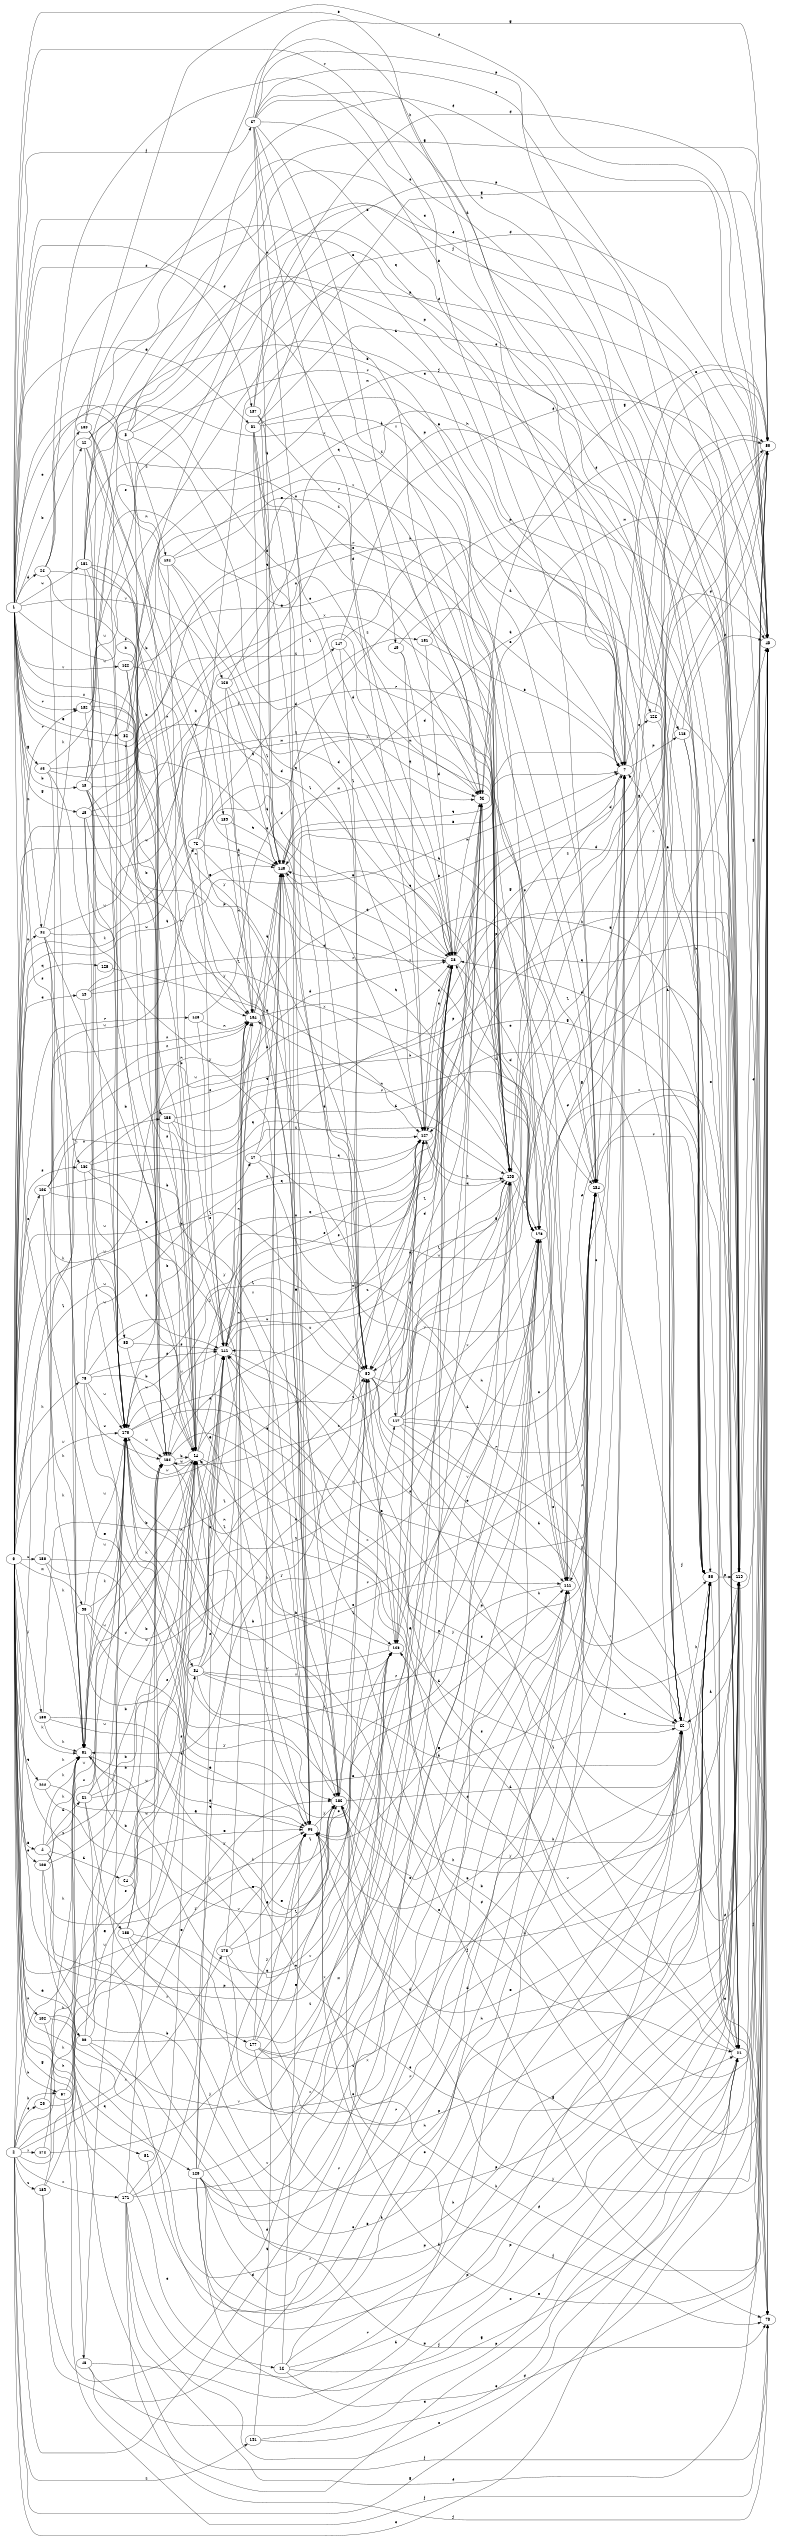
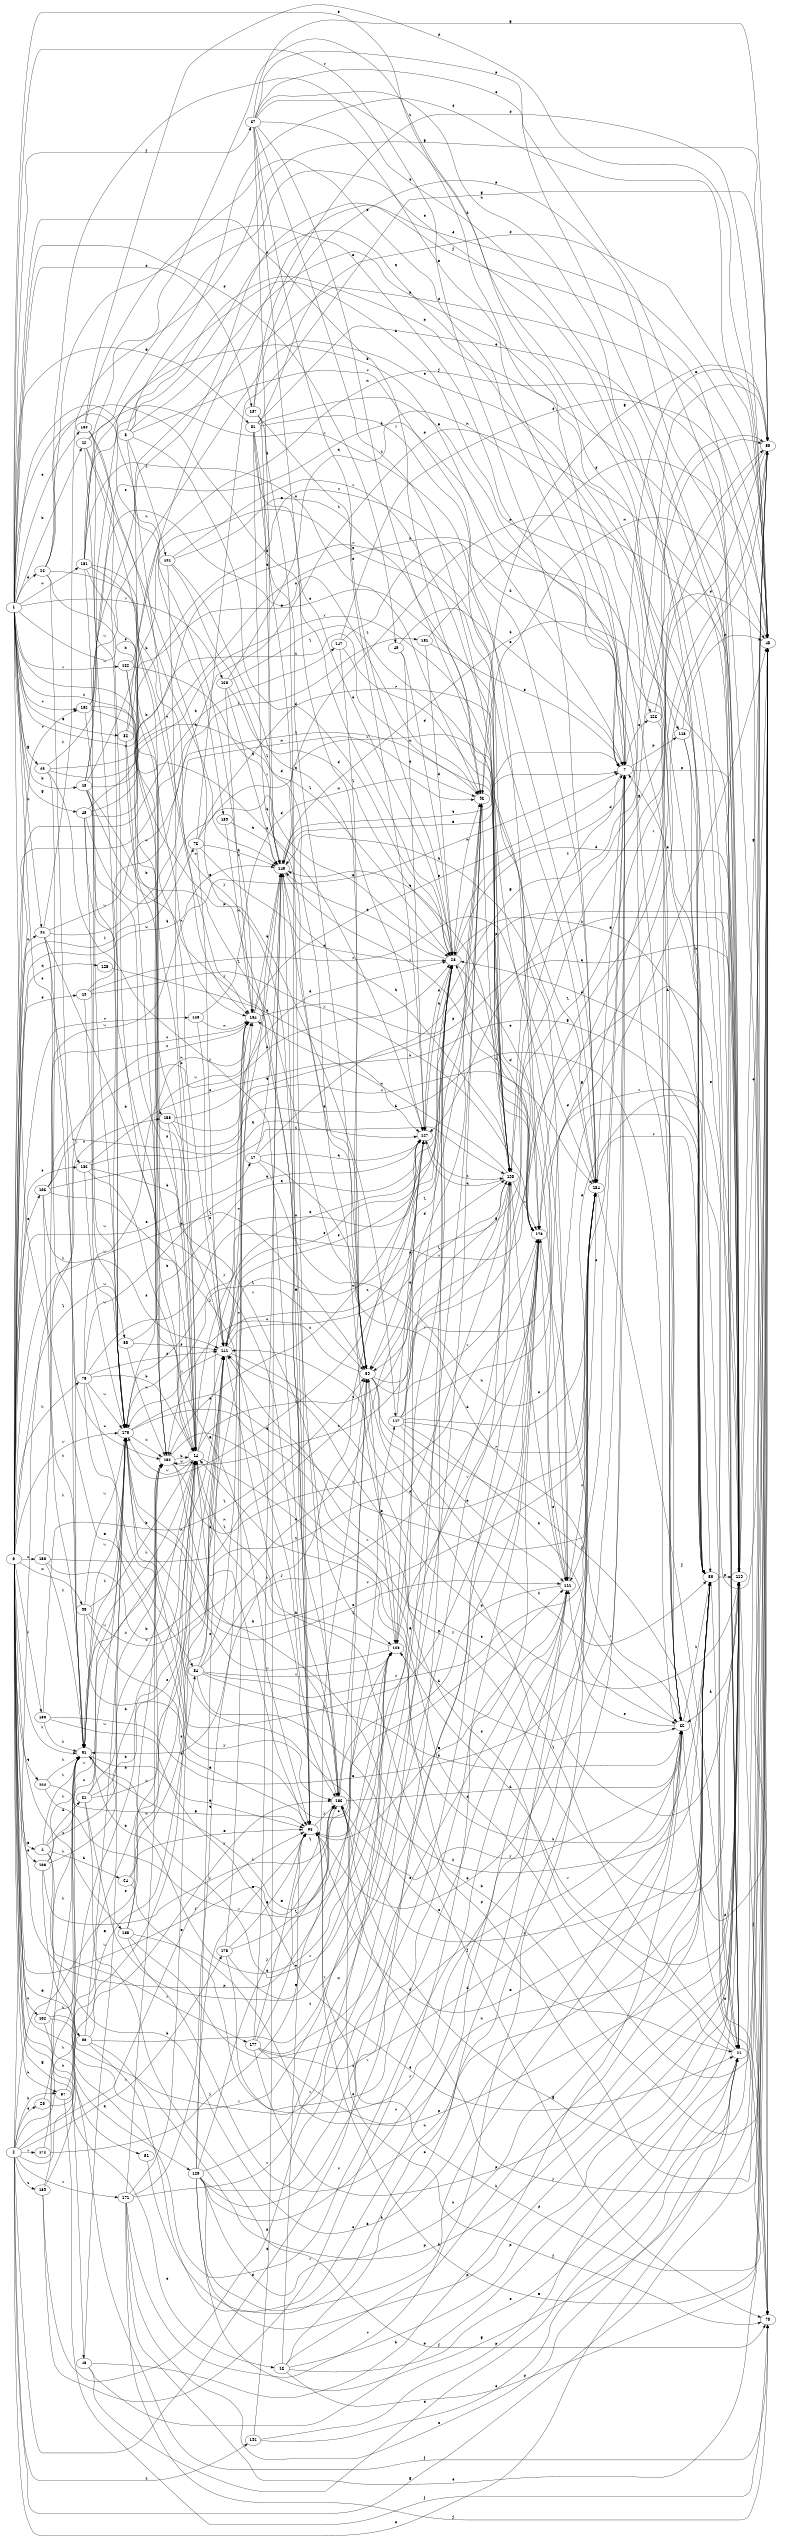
  strict digraph {
    fontname="DejaVu Sans Mono"
    rankdir=LR
    node [fontname="DejaVu Sans Mono"]
    edge [fontname="DejaVu Sans Mono"]
    0
    4
    16
    17
    19
    30
    45
    51
    57
    76
    78
    81
    83
    89
    90
    92
    102
    106
    108
    117
    120
    125
    128
    132
    136
    144
    147
    148
    150
    170
    180
    181
    186
    188
    14
    61
    64
    66
    177
    111
    21
    36
    43
    119
    58
    50
    127
    134
    178
    7
    193
    73
    141
    28
    96
    104
    156
    163
    1
    12
    13
    26
    31
    32
    34
    40
    46
    48
    67
    109
    137
    139
    151
    155
    160
    162
    118
    126
    2
    20
    171
    172
    175
    189
    191
    3
    192
    0 -> 4 [label=a]
    0 -> 16 [label=c]
    0 -> 17 [label=c]
    0 -> 19 [label=c]
    0 -> 30 [label=e]
    0 -> 45 [label=g]
    0 -> 51 [label=h]
    0 -> 57 [label=h]
    0 -> 76 [label=k]
    0 -> 78 [label=k]
    0 -> 81 [label=k]
    0 -> 83 [label=l]
    0 -> 89 [label=l]
    0 -> 90 [label=m]
    0 -> 92 [label=m]
    0 -> 102 [label=n]
    0 -> 106 [label=o]
    0 -> 108 [label=o]
    0 -> 117 [label=p]
    0 -> 120 [label=q]
    0 -> 125 [label=q]
    0 -> 128 [label=r]
    0 -> 132 [label=r]
    0 -> 136 [label=s]
    0 -> 144 [label=t]
    0 -> 147 [label=t]
    0 -> 148 [label=t]
    0 -> 150 [label=u]
    0 -> 170 [label=w]
    0 -> 180 [label=y]
    0 -> 181 [label=y]
    0 -> 186 [label=y]
    0 -> 188 [label=z]
    4 -> 81 [label=k]
    4 -> 14 [label=b]
    4 -> 61 [label=i]
    4 -> 64 [label=i]
    4 -> 66 [label=i]
    4 -> 177 [label=x]
    16 -> 111 [label=o]
    16 -> 21 [label=c]
    16 -> 36 [label=e]
    16 -> 43 [label=f]
    16 -> 119 [label=p]
    16 -> 58 [label=h]
    17 -> 148 [label=t]
    17 -> 66 [label=i]
    17 -> 58 [label=h]
    17 -> 50 [label=g]
    17 -> 127 [label=q]
    19 -> 170 [label=w]
    19 -> 119 [label=p]
    19 -> 134 [label=r]
    19 -> 178 [label=x]
    30 -> 170 [label=w]
    30 -> 186 [label=y]
    30 -> 119 [label=p]
    30 -> 7 [label=a]
    30 -> 193 [label=z]
    45 -> 170 [label=w]
    45 -> 66 [label=i]
    45 -> 21 [label=c]
    45 -> 119 [label=p]
    51 -> 111 [label=o]
    57 -> 14 [label=b]
    57 -> 73 [label=j]
    76 -> 148 [label=t]
    76 -> 50 [label=g]
    76 -> 134 [label=r]
    76 -> 178 [label=x]
    76 -> 141 [label=s]
    76 -> 28 [label=d]
    78 -> 170 [label=w]
    78 -> 186 [label=y]
    78 -> 14 [label=b]
    78 -> 127 [label=q]
    78 -> 178 [label=x]
    78 -> 141 [label=s]
    78 -> 96 [label=m]
    78 -> 104 [label=n]
    81 -> 170 [label=w]
    81 -> 36 [label=e]
    81 -> 127 [label=q]
    81 -> 96 [label=m]
    81 -> 104 [label=n]
    83 -> 127 [label=q]
    83 -> 141 [label=s]
    83 -> 156 [label=u]
    89 -> 148 [label=t]
    89 -> 111 [label=o]
    89 -> 43 [label=f]
    89 -> 58 [label=h]
    89 -> 50 [label=g]
    89 -> 156 [label=u]
    89 -> 163 [label=v]
    90 -> 170 [label=w]
    90 -> 14 [label=b]
    90 -> 111 [label=o]
    90 -> 36 [label=e]
    90 -> 96 [label=m]
    92 -> 81 [label=k]
    92 -> 14 [label=b]
    92 -> 50 [label=g]
    92 -> 193 [label=z]
    92 -> 96 [label=m]
    92 -> 156 [label=u]
+   102 -> 81 [label=k]
    102 -> 134 [label=r]
    102 -> 73 [label=j]
    102 -> 163 [label=v]
    106 -> 81 [label=k]
    106 -> 186 [label=y]
    106 -> 127 [label=q]
    106 -> 7 [label=a]
    106 -> 193 [label=z]
    106 -> 141 [label=s]
    106 -> 28 [label=d]
    106 -> 104 [label=n]
    108 -> 81 [label=k]
    108 -> 170 [label=w]
    108 -> 186 [label=y]
    108 -> 14 [label=b]
    108 -> 178 [label=x]
    117 -> 66 [label=i]
    117 -> 43 [label=f]
    117 -> 50 [label=g]
    117 -> 127 [label=q]
    117 -> 134 [label=r]
    117 -> 178 [label=x]
    117 -> 73 [label=j]
    117 -> 28 [label=d]
    120 -> 186 [label=y]
    120 -> 66 [label=i]
    120 -> 36 [label=e]
    120 -> 119 [label=p]
    120 -> 58 [label=h]
    120 -> 50 [label=g]
    120 -> 134 [label=r]
    120 -> 178 [label=x]
    120 -> 193 [label=z]
    120 -> 141 [label=s]
    120 -> 96 [label=m]
    125 -> 127 [label=q]
    128 -> 141 [label=s]
    128 -> 96 [label=m]
    128 -> 104 [label=n]
    132 -> 170 [label=w]
    132 -> 14 [label=b]
    132 -> 119 [label=p]
    132 -> 127 [label=q]
    132 -> 96 [label=m]
    136 -> 170 [label=w]
    136 -> 66 [label=i]
    136 -> 36 [label=e]
    136 -> 58 [label=h]
    136 -> 163 [label=v]
    144 -> 81 [label=k]
    144 -> 36 [label=e]
    144 -> 163 [label=v]
    147 -> 89 [label=l]
    147 -> 66 [label=i]
    147 -> 43 [label=f]
    147 -> 96 [label=m]
    148 -> 36 [label=e]
    148 -> 119 [label=p]
    148 -> 178 [label=x]
    148 -> 7 [label=a]
    150 -> 81 [label=k]
    150 -> 89 [label=l]
    150 -> 193 [label=z]
    150 -> 104 [label=n]
    170 -> 81 [label=k]
    170 -> 89 [label=l]
    170 -> 111 [label=o]
    170 -> 21 [label=c]
    170 -> 119 [label=p]
    170 -> 134 [label=r]
    170 -> 7 [label=a]
    170 -> 156 [label=u]
    180 -> 81 [label=k]
    180 -> 89 [label=l]
    180 -> 21 [label=c]
    180 -> 7 [label=a]
    181 -> 43 [label=f]
    181 -> 7 [label=a]
    181 -> 28 [label=d]
    186 -> 89 [label=l]
    186 -> 66 [label=i]
    186 -> 58 [label=h]
    186 -> 50 [label=g]
    186 -> 73 [label=j]
    188 -> 66 [label=i]
    188 -> 119 [label=p]
    188 -> 58 [label=h]
    188 -> 141 [label=s]
    188 -> 156 [label=u]
    14 -> 81 [label=k]
    14 -> 170 [label=w]
    14 -> 66 [label=i]
    14 -> 43 [label=f]
    14 -> 127 [label=q]
    14 -> 193 [label=z]
    14 -> 141 [label=s]
    14 -> 156 [label=u]
    61 -> 170 [label=w]
    61 -> 14 [label=b]
    61 -> 178 [label=x]
    61 -> 73 [label=j]
    61 -> 141 [label=s]
    61 -> 156 [label=u]
    64 -> 111 [label=o]
    64 -> 36 [label=e]
    64 -> 156 [label=u]
    66 -> 186 [label=y]
    66 -> 111 [label=o]
    66 -> 43 [label=f]
    66 -> 58 [label=h]
    66 -> 178 [label=x]
    177 -> 89 [label=l]
    177 -> 148 [label=t]
    177 -> 66 [label=i]
    177 -> 111 [label=o]
    177 -> 36 [label=e]
    177 -> 119 [label=p]
    177 -> 58 [label=h]
    111 -> 186 [label=y]
    111 -> 36 [label=e]
    111 -> 134 [label=r]
    111 -> 28 [label=d]
    21 -> 89 [label=l]
    21 -> 141 [label=s]
    36 -> 186 [label=y]
    36 -> 14 [label=b]
    36 -> 43 [label=f]
    36 -> 7 [label=a]
    43 -> 186 [label=y]
    43 -> 14 [label=b]
    43 -> 36 [label=e]
    43 -> 96 [label=m]
    119 -> 148 [label=t]
    119 -> 170 [label=w]
    119 -> 66 [label=i]
    119 -> 43 [label=f]
    119 -> 50 [label=g]
    119 -> 127 [label=q]
    119 -> 178 [label=x]
    119 -> 73 [label=j]
    119 -> 141 [label=s]
    119 -> 28 [label=d]
    119 -> 163 [label=v]
    58 -> 21 [label=c]
    58 -> 36 [label=e]
    58 -> 119 [label=p]
    58 -> 134 [label=r]
    58 -> 7 [label=a]
    58 -> 28 [label=d]
    50 -> 89 [label=l]
    50 -> 178 [label=x]
    50 -> 7 [label=a]
    50 -> 28 [label=d]
    127 -> 81 [label=k]
    127 -> 193 [label=z]
    127 -> 141 [label=s]
    127 -> 28 [label=d]
    134 -> 148 [label=t]
    134 -> 7 [label=a]
    134 -> 73 [label=j]
    134 -> 141 [label=s]
    178 -> 148 [label=t]
    178 -> 111 [label=o]
    178 -> 163 [label=v]
    7 -> 148 [label=t]
    7 -> 111 [label=o]
-   7 -> 127 [label=p]
+   7 -> 119 [label=p]
    7 -> 193 [label=z]
    7 -> 118 [label=p]
    7 -> 126 [label=q]
    193 -> 89 [label=l]
    193 -> 148 [label=t]
    193 -> 111 [label=o]
    193 -> 36 [label=e]
    193 -> 50 [label=g]
    193 -> 127 [label=q]
    193 -> 178 [label=x]
    193 -> 104 [label=n]
    141 -> 170 [label=w]
    141 -> 186 [label=y]
    141 -> 119 [label=p]
    141 -> 50 [label=g]
    141 -> 193 [label=z]
    141 -> 96 [label=m]
    141 -> 104 [label=n]
    28 -> 148 [label=t]
    28 -> 170 [label=w]
    28 -> 111 [label=o]
    28 -> 58 [label=h]
    28 -> 127 [label=q]
    28 -> 141 [label=s]
    28 -> 96 [label=m]
    28 -> 156 [label=u]
    28 -> 163 [label=v]
    96 -> 89 [label=l]
    96 -> 50 [label=g]
    96 -> 193 [label=z]
    104 -> 148 [label=t]
    104 -> 170 [label=w]
    104 -> 119 [label=p]
    104 -> 7 [label=a]
    156 -> 14 [label=b]
    156 -> 43 [label=f]
    156 -> 178 [label=x]
    156 -> 193 [label=z]
    156 -> 73 [label=j]
    163 -> 81 [label=k]
    163 -> 170 [label=w]
    163 -> 14 [label=b]
    163 -> 58 [label=h]
    163 -> 127 [label=q]
    1 -> 92 [label=m]
    1 -> 117 [label=p]
    1 -> 132 [label=r]
    1 -> 136 [label=s]
    1 -> 111 [label=o]
    1 -> 134 [label=r]
    1 -> 7 [label=a]
    1 -> 141 [label=s]
    1 -> 96 [label=m]
    1 -> 104 [label=n]
    1 -> 12 [label=b]
    1 -> 13 [label=b]
    1 -> 26 [label=d]
    1 -> 31 [label=e]
    1 -> 32 [label=e]
    1 -> 34 [label=e]
    1 -> 40 [label=f]
    1 -> 46 [label=g]
    1 -> 48 [label=g]
    1 -> 67 [label=j]
    1 -> 109 [label=o]
    1 -> 137 [label=s]
    1 -> 139 [label=s]
    1 -> 151 [label=u]
    1 -> 155 [label=u]
    1 -> 160 [label=v]
    1 -> 162 [label=v]
    12 -> 170 [label=w]
    12 -> 14 [label=b]
    12 -> 36 [label=e]
    12 -> 58 [label=h]
    12 -> 178 [label=x]
    13 -> 89 [label=l]
    13 -> 170 [label=w]
    13 -> 186 [label=y]
    13 -> 21 [label=c]
    13 -> 43 [label=f]
    13 -> 73 [label=j]
    13 -> 141 [label=s]
    13 -> 28 [label=d]
    26 -> 81 [label=k]
    26 -> 14 [label=b]
    26 -> 21 [label=c]
    26 -> 7 [label=a]
    26 -> 28 [label=d]
    26 -> 104 [label=n]
    31 -> 89 [label=l]
    31 -> 148 [label=t]
    31 -> 21 [label=c]
    31 -> 36 [label=e]
    31 -> 43 [label=f]
    31 -> 178 [label=x]
    31 -> 7 [label=a]
    31 -> 28 [label=d]
    32 -> 14 [label=b]
    32 -> 111 [label=o]
    32 -> 43 [label=f]
    32 -> 156 [label=u]
    34 -> 66 [label=i]
    34 -> 58 [label=h]
    34 -> 134 [label=r]
    34 -> 178 [label=x]
    34 -> 141 [label=s]
    34 -> 104 [label=n]
    34 -> 163 [label=v]
    40 -> 127 [label=q]
    40 -> 7 [label=a]
    40 -> 28 [label=d]
    46 -> 81 [label=k]
    46 -> 186 [label=y]
    46 -> 66 [label=i]
    46 -> 134 [label=r]
    46 -> 193 [label=z]
    48 -> 170 [label=w]
    48 -> 186 [label=y]
    48 -> 58 [label=h]
    48 -> 134 [label=r]
    48 -> 178 [label=x]
    48 -> 28 [label=d]
    67 -> 89 [label=l]
    67 -> 148 [label=t]
    67 -> 66 [label=i]
    67 -> 21 [label=c]
    67 -> 119 [label=p]
    67 -> 58 [label=h]
    67 -> 50 [label=g]
    67 -> 127 [label=q]
    67 -> 7 [label=a]
    67 -> 193 [label=z]
    67 -> 96 [label=m]
    109 -> 148 [label=t]
    109 -> 170 [label=w]
    109 -> 43 [label=f]
    109 -> 7 [label=a]
    109 -> 156 [label=u]
    137 -> 148 [label=t]
    137 -> 36 [label=e]
    137 -> 43 [label=f]
    137 -> 119 [label=p]
    137 -> 28 [label=d]
    139 -> 148 [label=t]
    139 -> 104 [label=n]
    151 -> 170 [label=w]
    151 -> 186 [label=y]
    151 -> 14 [label=b]
    151 -> 66 [label=i]
    151 -> 21 [label=c]
    151 -> 7 [label=a]
    151 -> 96 [label=m]
    151 -> 104 [label=n]
    155 -> 14 [label=b]
    155 -> 119 [label=p]
    155 -> 134 [label=r]
    155 -> 28 [label=d]
    160 -> 148 [label=t]
    160 -> 58 [label=h]
    160 -> 193 [label=z]
    160 -> 28 [label=d]
    160 -> 104 [label=n]
    162 -> 14 [label=b]
    162 -> 73 [label=j]
    162 -> 156 [label=u]
    162 -> 163 [label=v]
    118 -> 21 [label=c]
    118 -> 43 [label=f]
    118 -> 58 [label=h]
    126 -> 66 [label=i]
    126 -> 43 [label=f]
    2 -> 57 [label=h]
    2 -> 21 [label=c]
    2 -> 36 [label=e]
    2 -> 50 [label=g]
    2 -> 141 [label=s]
    2 -> 28 [label=d]
    2 -> 156 [label=u]
    2 -> 34 [label=e]
    2 -> 155 [label=u]
    2 -> 20 [label=c]
    2 -> 171 [label=x]
    2 -> 172 [label=x]
    2 -> 175 [label=x]
    2 -> 189 [label=z]
    2 -> 191 [label=z]
    20 -> 81 [label=k]
    20 -> 14 [label=b]
    171 -> 148 [label=t]
    171 -> 14 [label=b]
    171 -> 21 [label=c]
    171 -> 43 [label=f]
    171 -> 134 [label=r]
    171 -> 73 [label=j]
    171 -> 156 [label=u]
    171 -> 163 [label=v]
    172 -> 81 [label=k]
    172 -> 186 [label=y]
    175 -> 89 [label=l]
    175 -> 36 [label=e]
    175 -> 134 [label=r]
    175 -> 104 [label=n]
    175 -> 163 [label=v]
    189 -> 81 [label=k]
    189 -> 148 [label=t]
    189 -> 178 [label=x]
    189 -> 28 [label=d]
    191 -> 148 [label=t]
    191 -> 21 [label=c]
    191 -> 119 [label=p]
    3 -> 43 [label=f]
    3 -> 134 [label=r]
    3 -> 28 [label=d]
    3 -> 104 [label=n]
    3 -> 118 [label=p]
    3 -> 126 [label=q]
    3 -> 192 [label=z]
    192 -> 89 [label=l]
    192 -> 14 [label=b]
    192 -> 127 [label=q]
    192 -> 178 [label=x]
    192 -> 193 [label=z]
  }
